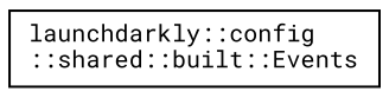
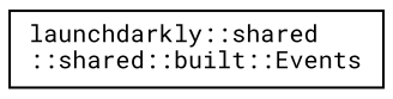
  digraph {
    rankdir=LR
    fontname="Roboto Mono"
-   n1 [color=black fillcolor=white fontname="Roboto Mono" fontsize=10 height=0.2 label="launchdarkly::config\l::shared::built::Events" shape=record style=filled width=0.4]
+   n1 [color=black fillcolor=white fontname="Roboto Mono" fontsize=10 height=0.2 label="launchdarkly::shared\l::shared::built::Events" shape=record style=filled width=0.4]
  }
